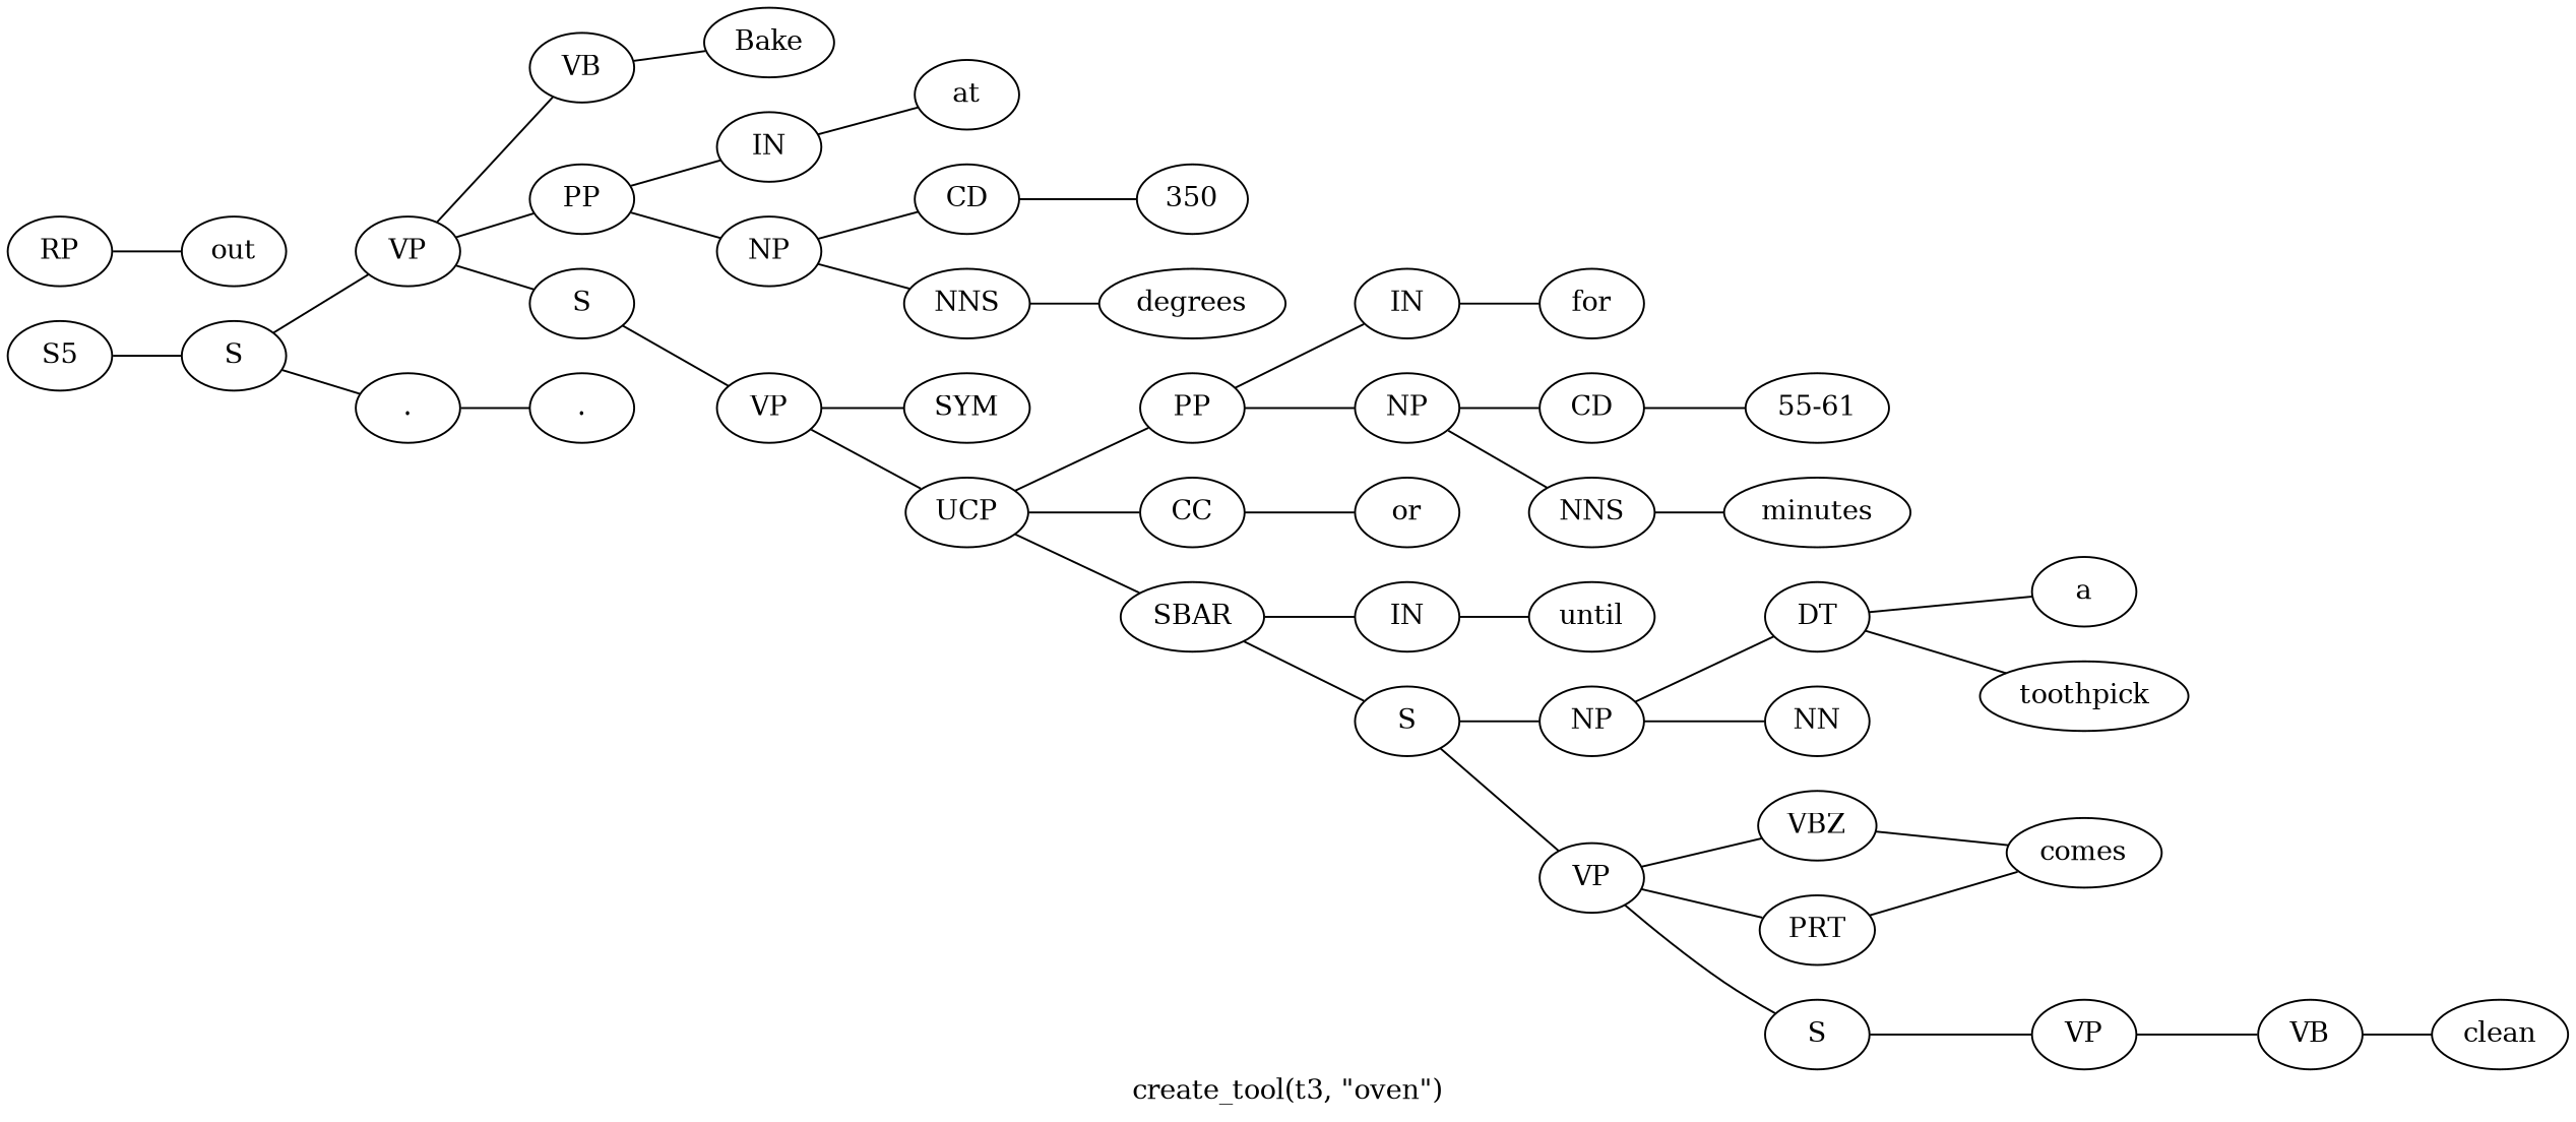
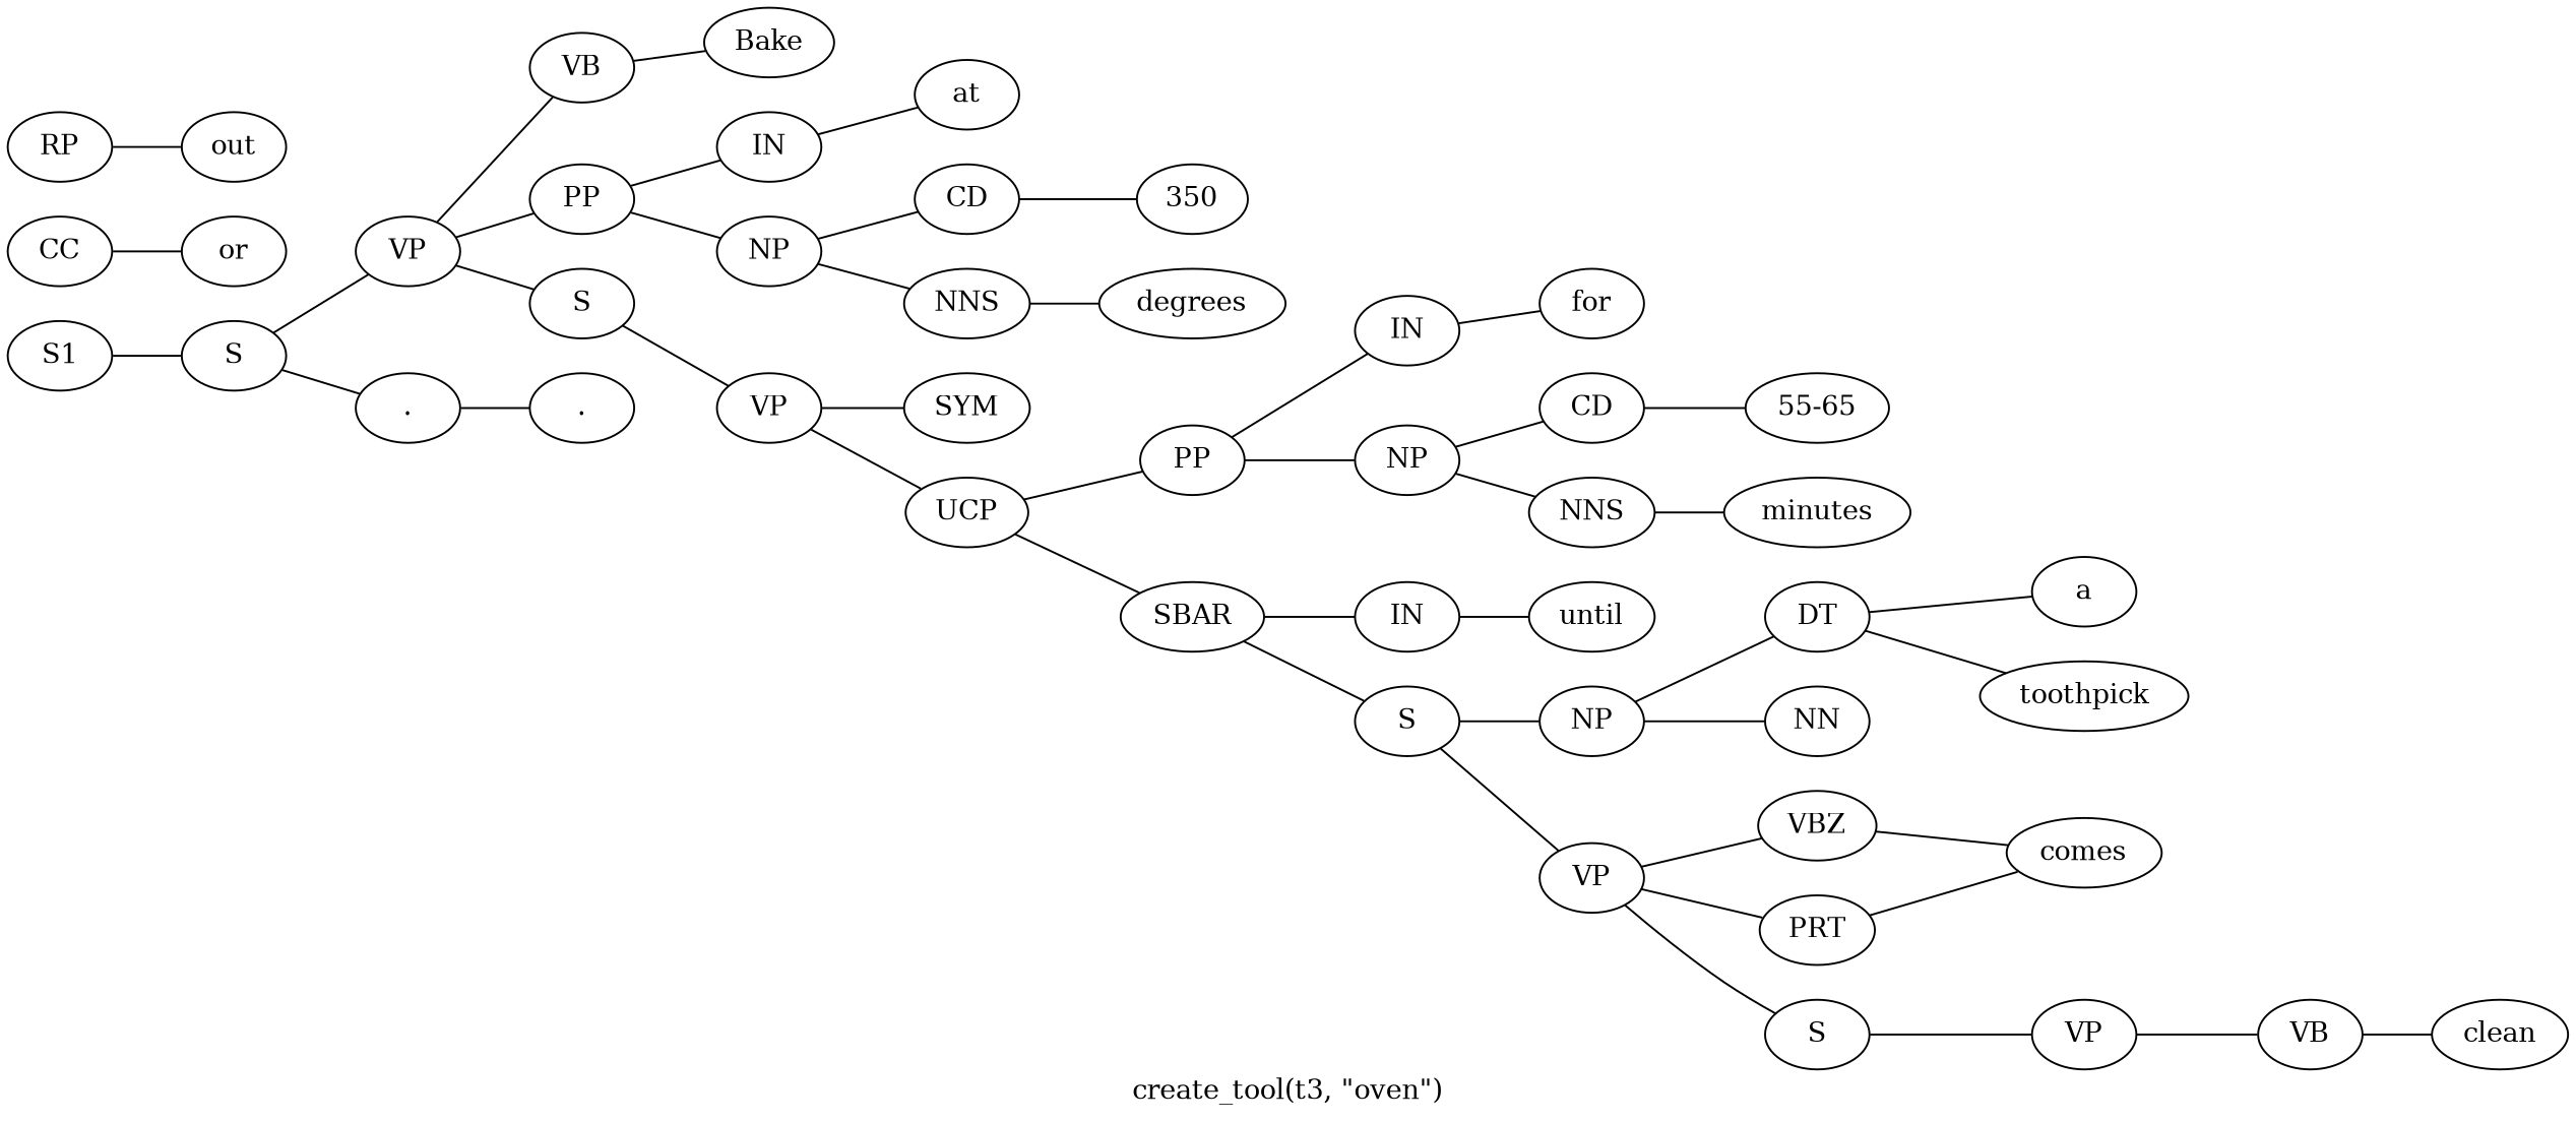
  graph {
    label="create_tool(t3, \"oven\")"
    rankdir=LR
-   n1 [label=S5]
+   n1 [label=S1]
    n2 [label=S]
    n3 [label=VP]
    n4 [label="."]
    n5 [label=VB]
    n6 [label=PP]
    n7 [label=S]
    n8 [label="."]
    n9 [label=Bake]
    n10 [label=IN]
    n11 [label=NP]
    n12 [label=VP]
    n13 [label=at]
    n14 [label=CD]
    n15 [label=NNS]
    n16 [label=350]
    n17 [label=degrees]
    n18 [label=SYM]
    n19 [label=UCP]
    n20 [label=PP]
    n21 [label=CC]
    n22 [label=SBAR]
    n23 [label=IN]
    n24 [label=NP]
    n25 [label=or]
    n26 [label=IN]
    n27 [label=S]
    n28 [label=for]
    n29 [label=CD]
    n30 [label=NNS]
-   n31 [label="55-61"]
+   n31 [label="55-65"]
    n32 [label=minutes]
    n33 [label=until]
    n34 [label=NP]
    n35 [label=VP]
    n36 [label=DT]
    n37 [label=NN]
    n38 [label=VBZ]
    n39 [label=PRT]
    n40 [label=S]
    n41 [label=a]
    n42 [label=toothpick]
    n43 [label=comes]
    n44 [label=VP]
    n45 [label=RP]
    n46 [label=out]
    n47 [label=VB]
    n48 [label=clean]
    n1 -- n2
    n2 -- n3
    n2 -- n4
    n3 -- n5
    n3 -- n6
    n3 -- n7
    n4 -- n8
    n5 -- n9
    n6 -- n10
    n6 -- n11
    n7 -- n12
    n10 -- n13
    n11 -- n14
    n11 -- n15
    n12 -- n18
    n12 -- n19
    n14 -- n16
    n15 -- n17
    n19 -- n20
-   n19 -- n21
    n19 -- n22
    n20 -- n23
    n20 -- n24
    n21 -- n25
    n22 -- n26
    n22 -- n27
    n23 -- n28
    n24 -- n29
    n24 -- n30
    n26 -- n33
    n27 -- n34
    n27 -- n35
    n29 -- n31
    n30 -- n32
    n34 -- n36
    n34 -- n37
    n35 -- n38
    n35 -- n39
    n35 -- n40
    n36 -- n41
    n36 -- n42
    n38 -- n43
    n39 -- n43
    n40 -- n44
    n44 -- n47
    n45 -- n46
    n47 -- n48
  }
